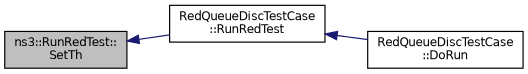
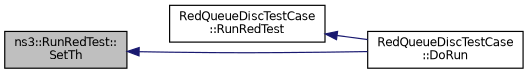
  digraph {
    rankdir=LR
    node [color=black fillcolor=white fontname=Helvetica fontsize=10 shape=record style=filled]
    edge [color=midnightblue dir=back fontname=Helvetica fontsize=10 labelfontname=Helvetica labelfontsize=10 style=solid]
    n1 [fillcolor=grey75 fontcolor=black height=0.2 label="ns3::RunRedTest::\lSetTh" width=0.4]
    n2 [height=0.2 label="RedQueueDiscTestCase\l::RunRedTest" width=0.4]
    n3 [height=0.2 label="RedQueueDiscTestCase\l::DoRun" width=0.4]
-   n1 -> n2
+   n1 -> n3
    n2 -> n3
  }
